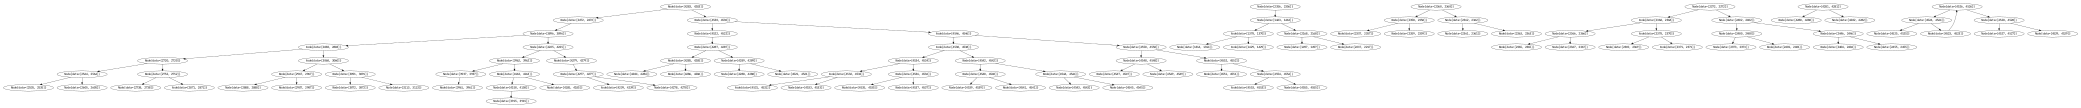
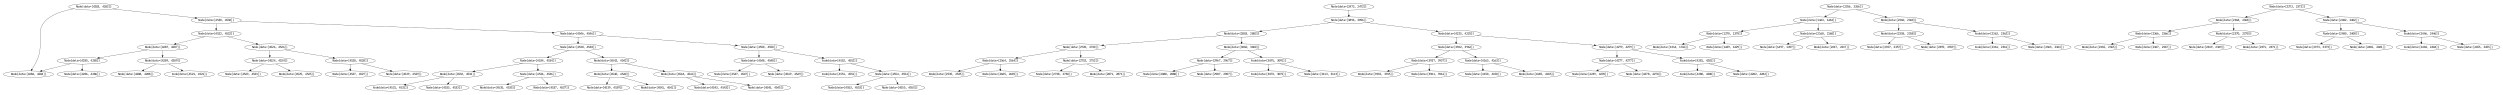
  digraph {
    fontname="IBM Plex Mono"
    node [fontname="IBM Plex Mono"]
    edge [fontname="IBM Plex Mono"]
    n1 [label="Node{data=[4283, 4283]}"]
    n2 [label="Node{data=[2472, 2472]}"]
    n3 [label="Node{data=[4530, 4530]}"]
    n4 [label="Node{data=[3896, 3896]}"]
    n5 [label="Node{data=[4522, 4522]}"]
    n6 [label="Node{data=[4546, 4546]}"]
    n7 [label="Node{data=[2883, 2883]}"]
    n8 [label="Node{data=[4225, 4225]}"]
    n9 [label="Node{data=[2356, 2356]}"]
    n10 [label="Node{data=[1463, 1463]}"]
    n11 [label="Node{data=[2360, 2360]}"]
    n12 [label="Node{data=[2372, 2372]}"]
    n13 [label="Node{data=[2368, 2368]}"]
    n14 [label="Node{data=[2402, 2402]}"]
    n15 [label="Node{data=[1370, 1370]}"]
    n16 [label="Node{data=[2168, 2168]}"]
    n17 [label="Node{data=[2358, 2358]}"]
    n18 [label="Node{data=[2362, 2362]}"]
    n19 [label="Node{data=[1314, 1314]}"]
    n20 [label="Node{data=[1429, 1429]}"]
    n21 [label="Node{data=[1497, 1497]}"]
    n22 [label="Node{data=[2217, 2217]}"]
    n23 [label="Node{data=[2357, 2357]}"]
    n24 [label="Node{data=[2359, 2359]}"]
    n25 [label="Node{data=[2361, 2361]}"]
    n26 [label="Node{data=[2363, 2363]}"]
    n27 [label="Node{data=[2366, 2366]}"]
    n28 [label="Node{data=[2370, 2370]}"]
    n29 [label="Node{data=[2400, 2400]}"]
    n30 [label="Node{data=[2446, 2446]}"]
    n31 [label="Node{data=[2365, 2365]}"]
    n32 [label="Node{data=[2367, 2367]}"]
    n33 [label="Node{data=[2369, 2369]}"]
    n34 [label="Node{data=[2371, 2371]}"]
    n35 [label="Node{data=[2373, 2373]}"]
    n36 [label="Node{data=[2401, 2401]}"]
    n37 [label="Node{data=[2404, 2404]}"]
    n38 [label="Node{data=[2455, 2455]}"]
    n39 [label="Node{data=[2720, 2720]}"]
    n40 [label="Node{data=[3060, 3060]}"]
    n41 [label="Node{data=[3962, 3962]}"]
    n42 [label="Node{data=[4279, 4279]}"]
    n43 [label="Node{data=[2564, 2564]}"]
    n44 [label="Node{data=[2752, 2752]}"]
    n45 [label="Node{data=[2967, 2967]}"]
    n46 [label="Node{data=[3091, 3091]}"]
    n47 [label="Node{data=[2535, 2535]}"]
    n48 [label="Node{data=[2605, 2605]}"]
    n49 [label="Node{data=[2738, 2738]}"]
    n50 [label="Node{data=[2871, 2871]}"]
    n51 [label="Node{data=[2888, 2888]}"]
    n52 [label="Node{data=[2987, 2987]}"]
    n53 [label="Node{data=[3072, 3072]}"]
    n54 [label="Node{data=[3113, 3113]}"]
    n55 [label="Node{data=[3937, 3937]}"]
    n56 [label="Node{data=[4163, 4163]}"]
    n57 [label="Node{data=[4277, 4277]}"]
    n58 [label="Node{data=[4281, 4281]}"]
    n59 [label="Node{data=[3915, 3915]}"]
    n60 [label="Node{data=[3961, 3961]}"]
    n61 [label="Node{data=[4150, 4150]}"]
    n62 [label="Node{data=[4185, 4185]}"]
    n63 [label="Node{data=[4239, 4239]}"]
    n64 [label="Node{data=[4278, 4278]}"]
    n65 [label="Node{data=[4280, 4280]}"]
    n66 [label="Node{data=[4282, 4282]}"]
    n67 [label="Node{data=[4287, 4287]}"]
    n68 [label="Node{data=[4526, 4526]}"]
    n69 [label="Node{data=[4538, 4538]}"]
    n70 [label="Node{data=[4550, 4550]}"]
    n71 [label="Node{data=[4285, 4285]}"]
    n72 [label="Node{data=[4289, 4289]}"]
    n73 [label="Node{data=[4524, 4524]}"]
    n74 [label="Node{data=[4528, 4528]}"]
    n75 [label="Node{data=[4284, 4284]}"]
    n76 [label="Node{data=[4286, 4286]}"]
    n77 [label="Node{data=[4288, 4288]}"]
    n78 [label="Node{data=[4521, 4521]}"]
    n79 [label="Node{data=[4523, 4523]}"]
    n80 [label="Node{data=[4525, 4525]}"]
    n81 [label="Node{data=[4527, 4527]}"]
    n82 [label="Node{data=[4529, 4529]}"]
    n83 [label="Node{data=[4534, 4534]}"]
    n84 [label="Node{data=[4542, 4542]}"]
    n85 [label="Node{data=[4548, 4548]}"]
    n86 [label="Node{data=[4552, 4552]}"]
    n87 [label="Node{data=[4532, 4532]}"]
    n88 [label="Node{data=[4536, 4536]}"]
    n89 [label="Node{data=[4540, 4540]}"]
    n90 [label="Node{data=[4544, 4544]}"]
    n91 [label="Node{data=[4531, 4531]}"]
    n92 [label="Node{data=[4533, 4533]}"]
    n93 [label="Node{data=[4535, 4535]}"]
    n94 [label="Node{data=[4537, 4537]}"]
    n95 [label="Node{data=[4539, 4539]}"]
    n96 [label="Node{data=[4541, 4541]}"]
    n97 [label="Node{data=[4543, 4543]}"]
    n98 [label="Node{data=[4545, 4545]}"]
    n99 [label="Node{data=[4547, 4547]}"]
    n100 [label="Node{data=[4549, 4549]}"]
    n101 [label="Node{data=[4551, 4551]}"]
    n102 [label="Node{data=[4554, 4554]}"]
    n103 [label="Node{data=[4553, 4553]}"]
    n104 [label="Node{data=[4555, 4555]}"]
-   n1 -> n2
+   n1 -> n75
    n1 -> n3
    n2 -> n4
    n3 -> n5
    n3 -> n6
    n4 -> n7
    n4 -> n8
    n5 -> n67
-   n79 -> n68
+   n5 -> n68
    n6 -> n69
    n6 -> n70
    n7 -> n39
    n7 -> n40
    n8 -> n41
    n8 -> n42
    n9 -> n10
+   n9 -> n11
    n10 -> n15
    n10 -> n16
    n11 -> n17
    n11 -> n18
    n12 -> n13
    n12 -> n14
    n13 -> n27
    n13 -> n28
    n14 -> n29
    n14 -> n30
    n15 -> n19
    n15 -> n20
    n16 -> n21
    n16 -> n22
    n17 -> n23
    n17 -> n24
    n18 -> n25
    n18 -> n26
    n27 -> n31
    n27 -> n32
    n28 -> n33
    n28 -> n34
    n29 -> n35
    n29 -> n36
    n30 -> n37
    n30 -> n38
    n39 -> n43
    n39 -> n44
    n40 -> n45
    n40 -> n46
    n41 -> n55
    n41 -> n56
    n42 -> n57
+   n42 -> n58
    n43 -> n47
    n43 -> n48
    n44 -> n49
    n44 -> n50
    n45 -> n51
    n45 -> n52
    n46 -> n53
    n46 -> n54
-   n61 -> n59
+   n55 -> n59
    n55 -> n60
    n56 -> n61
    n56 -> n62
    n57 -> n63
    n57 -> n64
    n58 -> n65
    n58 -> n66
    n67 -> n71
    n67 -> n72
    n68 -> n73
    n68 -> n74
    n69 -> n83
    n69 -> n84
    n70 -> n85
    n70 -> n86
    n71 -> n75
    n71 -> n76
    n72 -> n77
    n72 -> n78
    n73 -> n79
    n73 -> n80
    n74 -> n81
    n74 -> n82
    n83 -> n87
    n83 -> n88
    n84 -> n89
    n84 -> n90
    n85 -> n99
    n85 -> n100
    n86 -> n101
    n86 -> n102
    n87 -> n91
    n87 -> n92
    n88 -> n93
    n88 -> n94
    n89 -> n95
    n89 -> n96
    n90 -> n97
    n90 -> n98
    n102 -> n103
    n102 -> n104
  }
